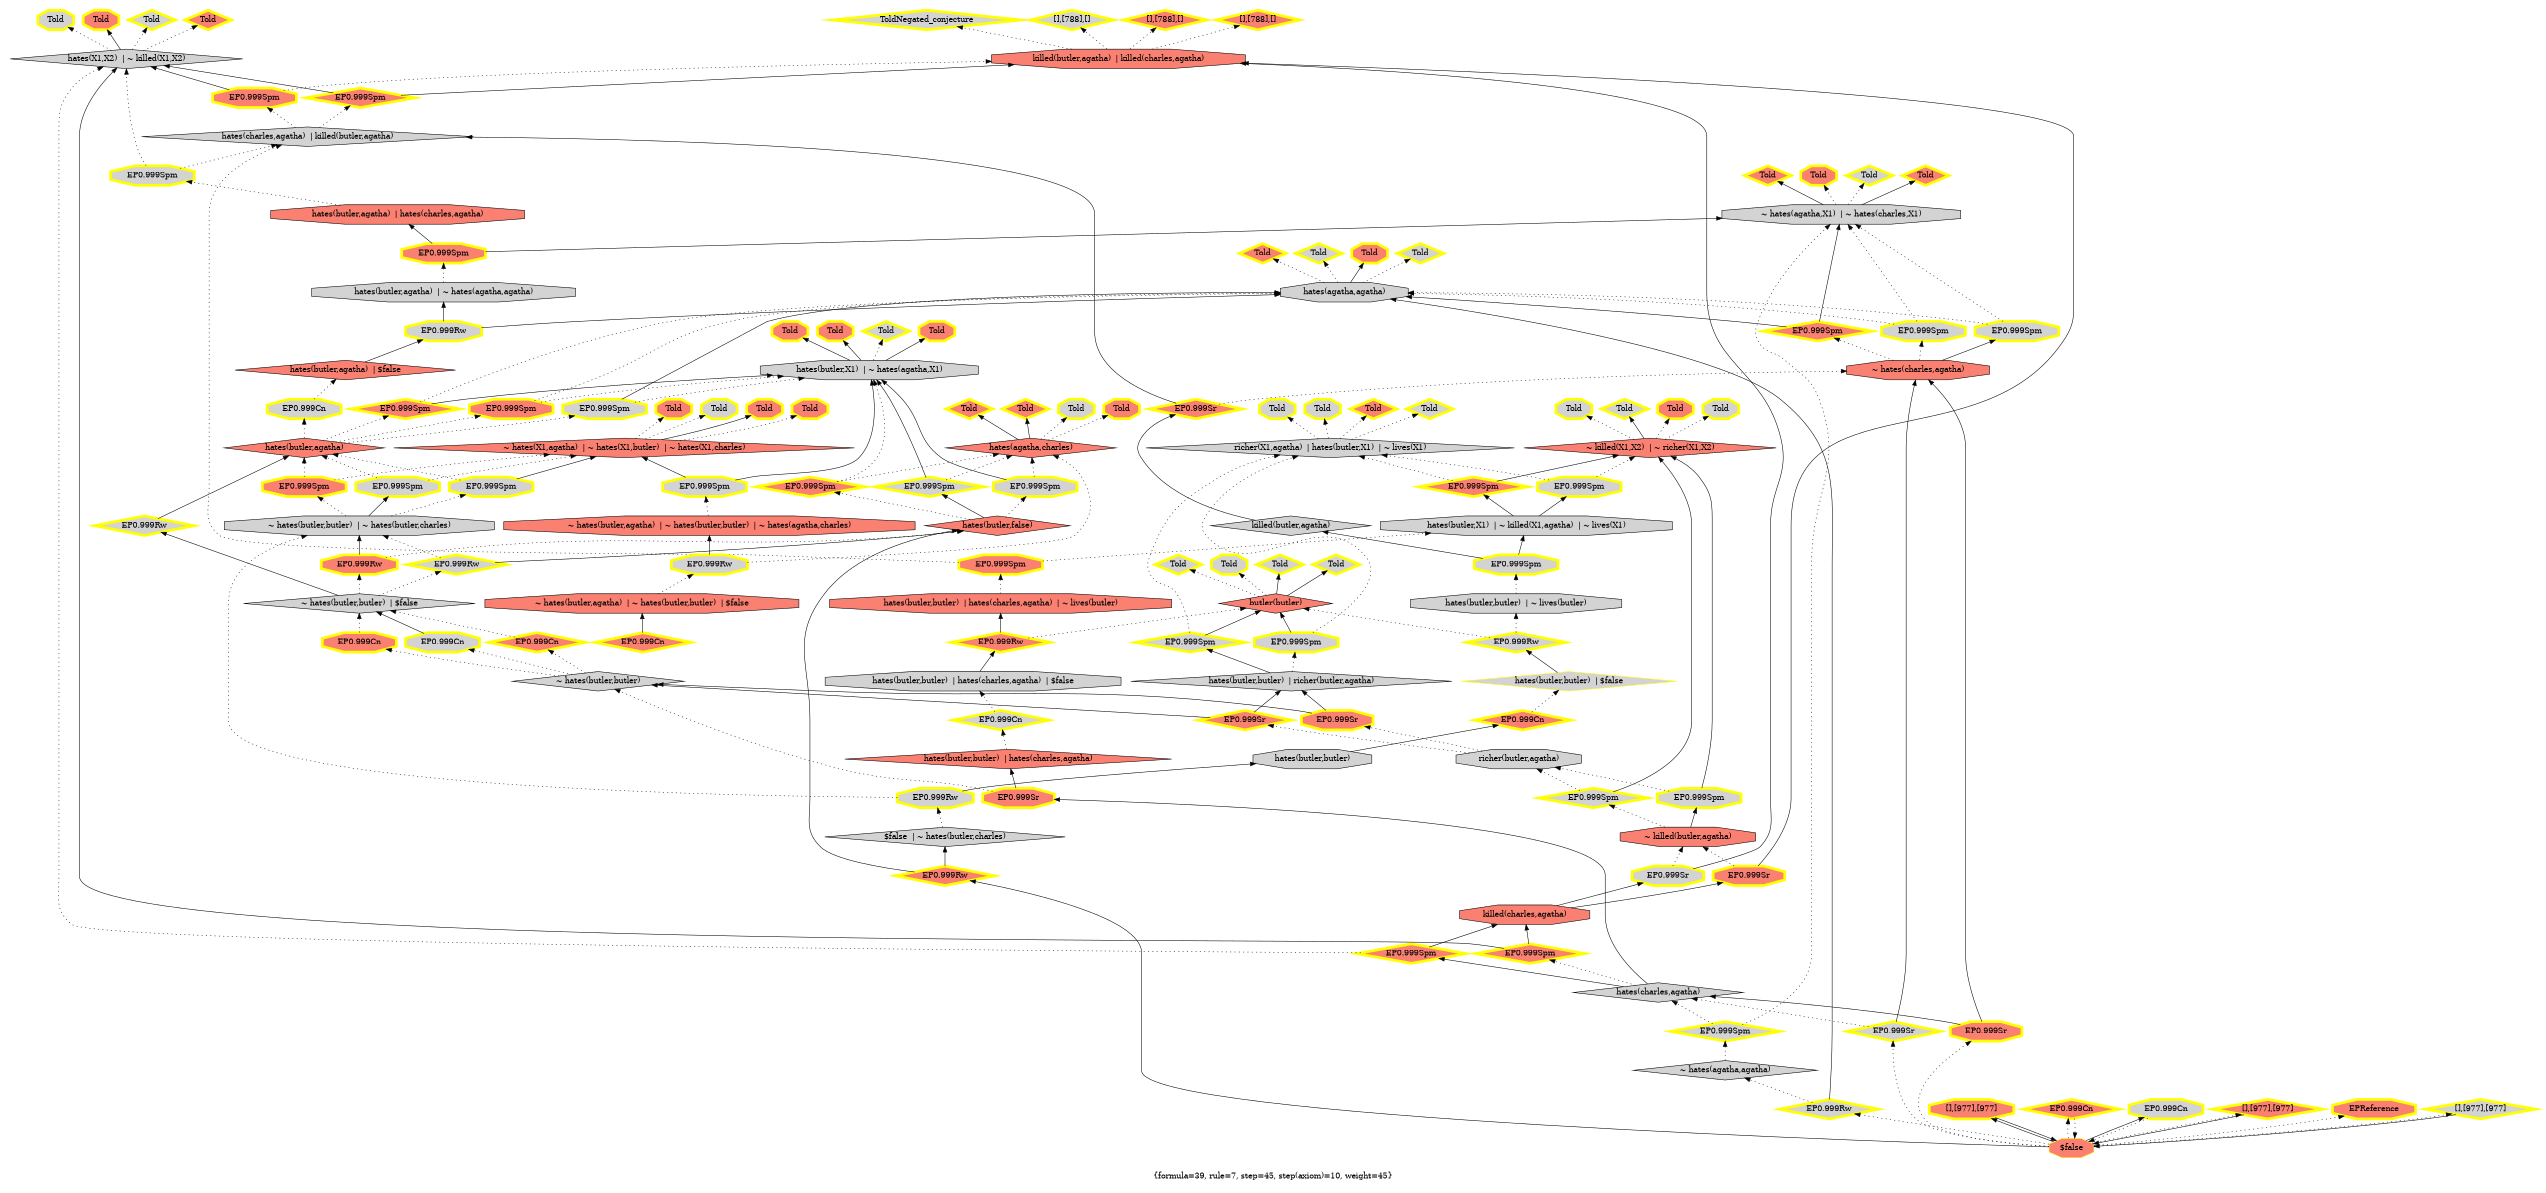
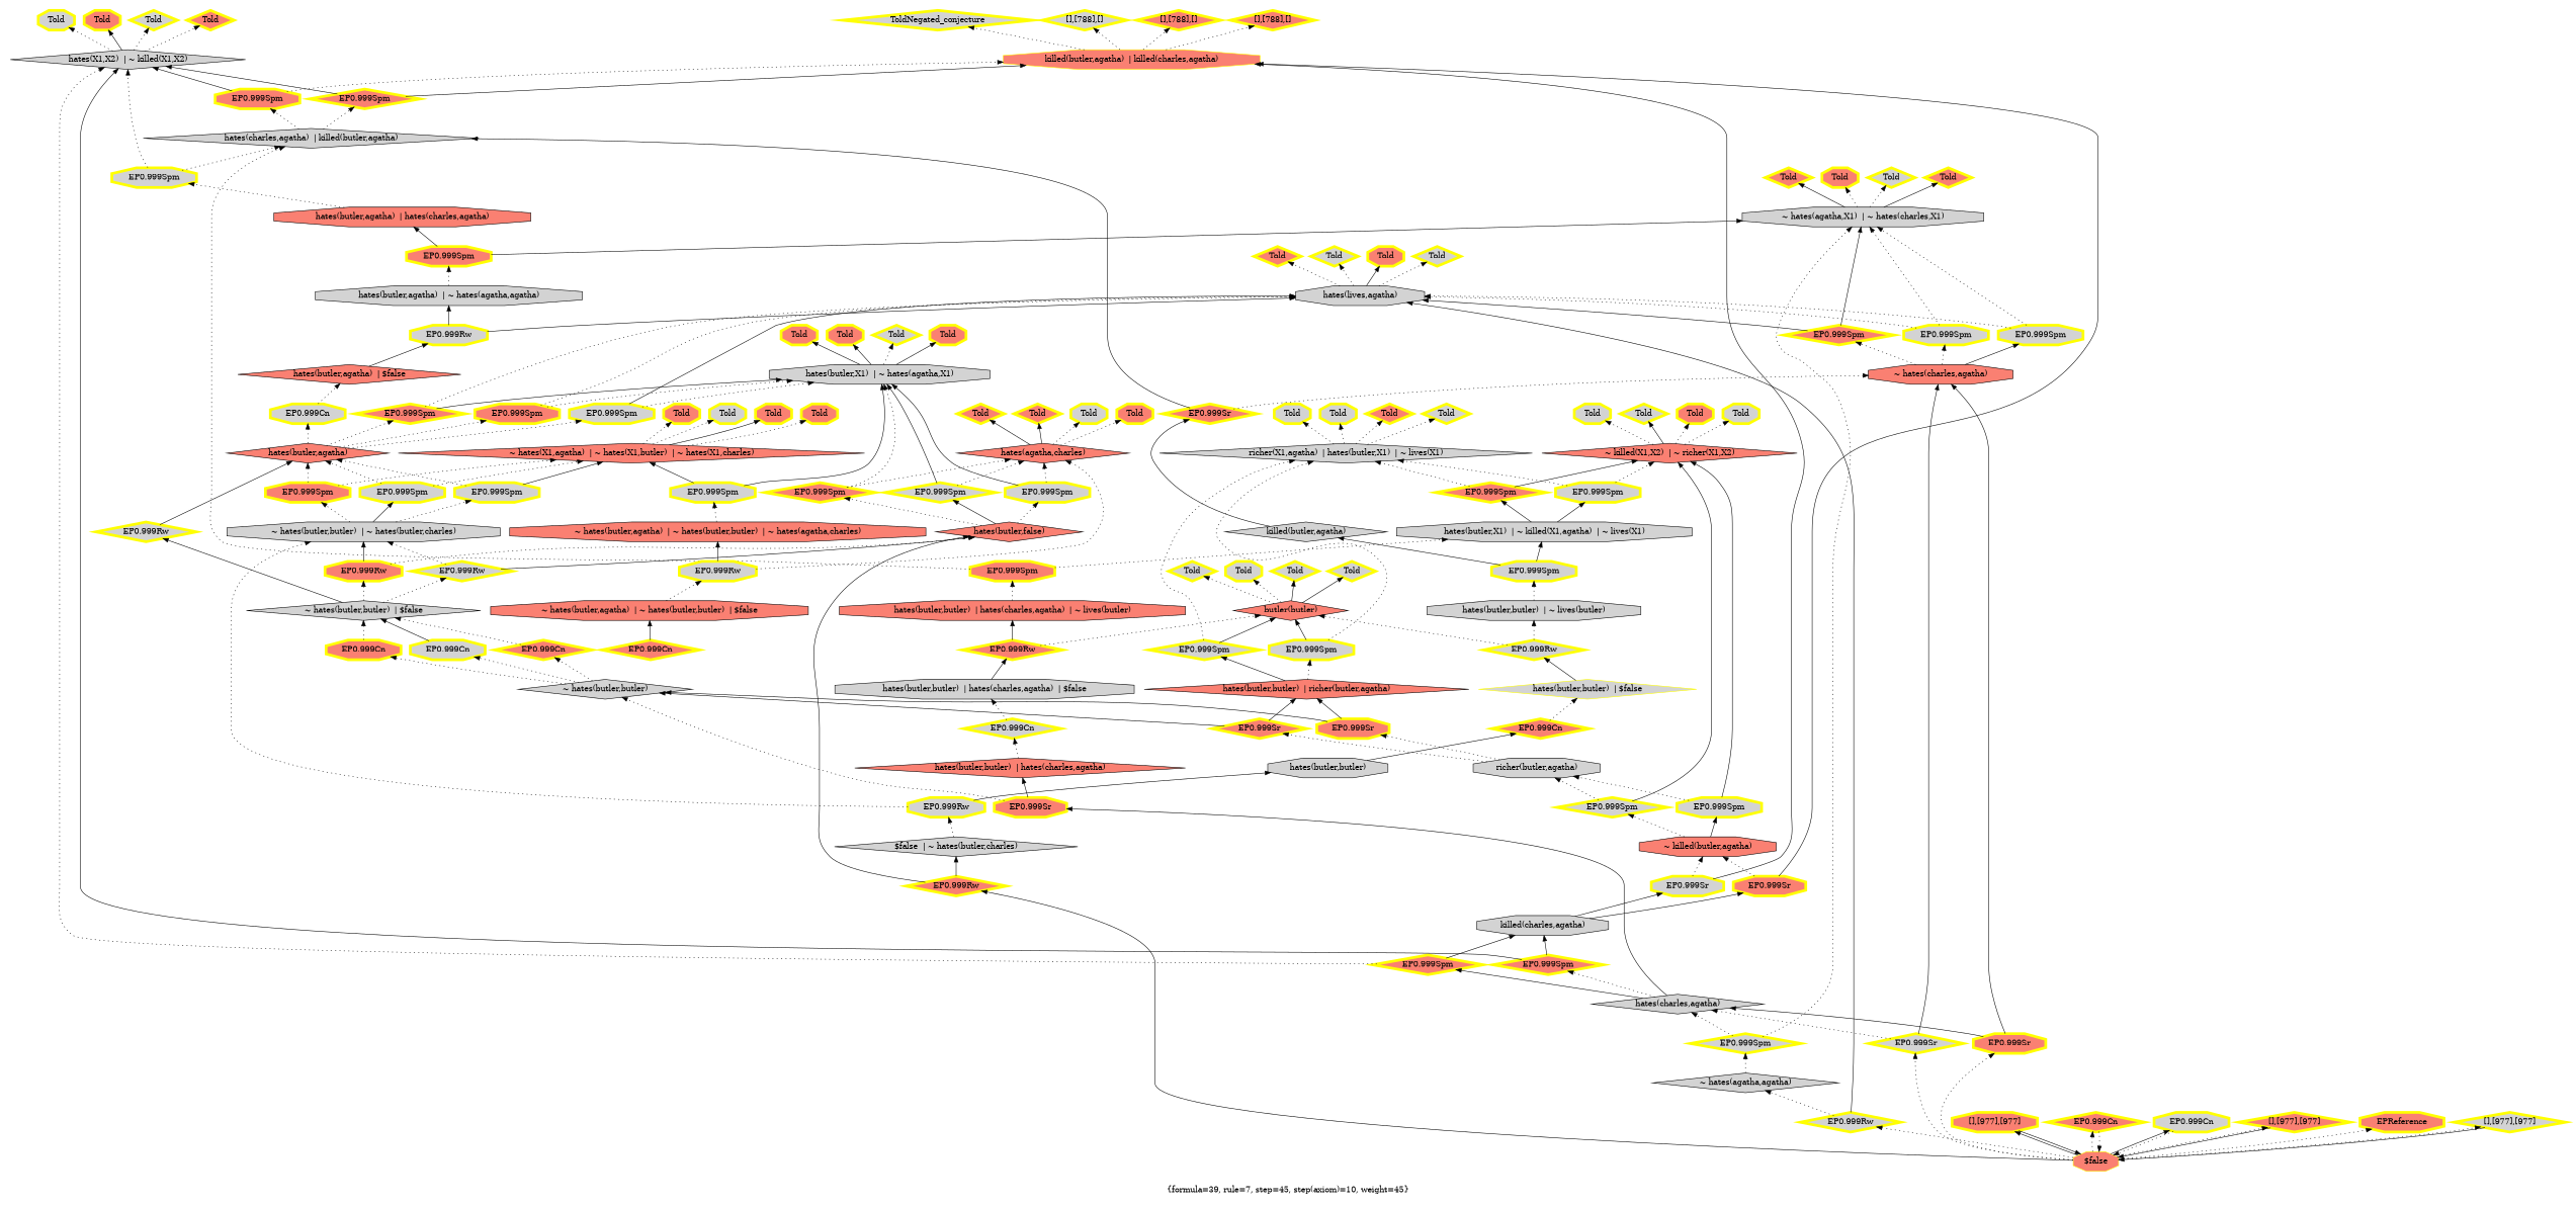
  digraph {
    label="{formula=39, rule=7, step=45, step(axiom)=10, weight=45}"
    labelloc=b
    rankdir=BT
    node [color=yellow fillcolor=lightgrey shape=octagon style=filled penwidth=5]
    edge [style=dotted]
    n1 [color=black label="richer(X1,agatha)  | hates(butler,X1)  | ~ lives(X1)" shape=diamond penwidth=""]
    n2 [label=Told shape=diamond]
    n3 [label=Told]
    n4 [label=Told]
    n5 [fillcolor=salmon label=Told shape=diamond]
-   n6 [color=black fillcolor=salmon label="killed(butler,agatha)  | killed(charles,agatha)" penwidth=""]
+   n6 [fillcolor=salmon label="killed(butler,agatha)  | killed(charles,agatha)" penwidth=""]
    n7 [label=ToldNegated_conjecture shape=diamond]
    n8 [label="[],[788],[]" shape=diamond]
    n9 [fillcolor=salmon label="[],[788],[]" shape=diamond]
    n10 [fillcolor=salmon label="[],[788],[]" shape=diamond]
    n11 [color=black label="~ hates(butler,butler)  | ~ hates(butler,charles)" penwidth=""]
    n12 [label="EP0.999Spm"]
    n13 [label="EP0.999Spm"]
    n14 [fillcolor=salmon label="EP0.999Spm"]
    n15 [color=black fillcolor=salmon label="~ hates(X1,agatha)  | ~ hates(X1,butler)  | ~ hates(X1,charles)" shape=diamond penwidth=""]
    n16 [color=black fillcolor=salmon label="hates(butler,agatha)" shape=diamond penwidth=""]
    n17 [color=black fillcolor=salmon label="butler(butler)" shape=diamond penwidth=""]
    n18 [label=Told shape=diamond]
    n19 [label=Told shape=diamond]
    n20 [label=Told]
    n21 [label=Told shape=diamond]
    n22 [color=black fillcolor=salmon label="~ killed(X1,X2)  | ~ richer(X1,X2)" shape=diamond penwidth=""]
    n23 [fillcolor=salmon label=Told]
    n24 [label=Told]
    n25 [label=Told]
    n26 [label=Told shape=diamond]
    n27 [color=black fillcolor=salmon label="hates(butler,butler)  | hates(charles,agatha)  | ~ lives(butler)" penwidth=""]
    n28 [fillcolor=salmon label="EP0.999Spm"]
    n29 [color=black label="hates(butler,X1)  | ~ killed(X1,agatha)  | ~ lives(X1)" penwidth=""]
    n30 [color=black label="hates(charles,agatha)  | killed(butler,agatha)" shape=diamond penwidth=""]
    n31 [color=black label="~ hates(butler,butler)" shape=diamond penwidth=""]
    n32 [label="EP0.999Cn"]
    n33 [fillcolor=salmon label="EP0.999Cn" shape=diamond]
    n34 [fillcolor=salmon label="EP0.999Cn"]
    n35 [color=black label="~ hates(butler,butler)  | $false" shape=diamond penwidth=""]
    n36 [color=black label="hates(X1,X2)  | ~ killed(X1,X2)" shape=diamond penwidth=""]
    n37 [label=Told]
    n38 [fillcolor=salmon label=Told]
    n39 [label=Told shape=diamond]
    n40 [fillcolor=salmon label=Told shape=diamond]
    n41 [color=black label="hates(butler,butler)  | ~ lives(butler)" penwidth=""]
    n42 [label="EP0.999Spm"]
    n43 [color=black label="killed(butler,agatha)" shape=diamond penwidth=""]
    n44 [color=black fillcolor=salmon label="hates(butler,false)" shape=diamond penwidth=""]
    n45 [label="EP0.999Spm" shape=diamond]
    n46 [label="EP0.999Spm"]
    n47 [fillcolor=salmon label="EP0.999Spm" shape=diamond]
    n48 [color=black label="hates(butler,X1)  | ~ hates(agatha,X1)" penwidth=""]
    n49 [color=black fillcolor=salmon label="hates(agatha,charles)" shape=diamond penwidth=""]
    n50 [fillcolor=salmon label="EP0.999Spm" shape=diamond]
    n51 [label="EP0.999Spm"]
    n52 [fillcolor=salmon label=Told]
    n53 [fillcolor=salmon label=Told]
    n54 [label=Told]
    n55 [fillcolor=salmon label=Told]
    n56 [fillcolor=salmon label=Told]
    n57 [fillcolor=salmon label=Told]
    n58 [label=Told shape=diamond]
    n59 [fillcolor=salmon label=Told]
    n60 [fillcolor=salmon label=Told]
    n61 [fillcolor=salmon label=Told shape=diamond]
    n62 [fillcolor=salmon label=Told shape=diamond]
    n63 [label=Told]
    n64 [color=black fillcolor=salmon label="~ killed(butler,agatha)" penwidth=""]
    n65 [label="EP0.999Spm" shape=diamond]
    n66 [label="EP0.999Spm"]
    n67 [color=black label="richer(butler,agatha)" penwidth=""]
    n68 [color=black label="~ hates(agatha,X1)  | ~ hates(charles,X1)" penwidth=""]
    n69 [fillcolor=salmon label=Told shape=diamond]
    n70 [fillcolor=salmon label=Told]
    n71 [label=Told shape=diamond]
    n72 [fillcolor=salmon label=Told shape=diamond]
    n73 [color=black fillcolor=salmon label="~ hates(butler,agatha)  | ~ hates(butler,butler)  | $false" penwidth=""]
    n74 [label="EP0.999Rw"]
    n75 [color=black fillcolor=salmon label="~ hates(butler,agatha)  | ~ hates(butler,butler)  | ~ hates(agatha,charles)" penwidth=""]
    n76 [fillcolor=salmon label="$false" penwidth=""]
    n77 [fillcolor=salmon label="EP0.999Rw" shape=diamond]
    n78 [fillcolor=salmon label="[],[977],[977]"]
    n79 [fillcolor=salmon label="EP0.999Cn" shape=diamond]
    n80 [fillcolor=salmon label="EP0.999Sr"]
    n81 [label="EP0.999Cn"]
    n82 [label="EP0.999Sr" shape=diamond]
    n83 [fillcolor=salmon label="[],[977],[977]" shape=diamond]
    n84 [fillcolor=salmon label=EPReference]
    n85 [label="EP0.999Rw" shape=diamond]
    n86 [label="[],[977],[977]" shape=diamond]
    n87 [color=black label="$false  | ~ hates(butler,charles)" shape=diamond penwidth=""]
    n88 [color=black label="hates(charles,agatha)" shape=diamond penwidth=""]
    n89 [color=black fillcolor=salmon label="~ hates(charles,agatha)" penwidth=""]
    n90 [color=black label="~ hates(agatha,agatha)" shape=diamond penwidth=""]
-   n91 [color=black label="hates(agatha,agatha)" penwidth=""]
+   n91 [color=black label="hates(lives,agatha)" penwidth=""]
    n92 [label="EP0.999Spm" shape=diamond]
    n93 [fillcolor=salmon label="EP0.999Spm"]
    n94 [label="EP0.999Cn"]
    n95 [label="EP0.999Spm"]
    n96 [fillcolor=salmon label="EP0.999Spm" shape=diamond]
    n97 [color=black fillcolor=salmon label="hates(butler,agatha)  | $false" shape=diamond penwidth=""]
    n98 [fillcolor=salmon label=Told]
    n99 [label=Told shape=diamond]
    n100 [fillcolor=salmon label=Told shape=diamond]
    n101 [label=Told shape=diamond]
    n102 [label="EP0.999Rw"]
    n103 [color=black label="hates(butler,agatha)  | ~ hates(agatha,agatha)" penwidth=""]
    n104 [color=black fillcolor=salmon label="hates(butler,agatha)  | hates(charles,agatha)" penwidth=""]
    n105 [label="EP0.999Spm"]
-   n106 [color=black label="hates(butler,butler)  | richer(butler,agatha)" shape=diamond penwidth=""]
+   n106 [color=black fillcolor=salmon label="hates(butler,butler)  | richer(butler,agatha)" shape=diamond penwidth=""]
    n107 [label="EP0.999Spm"]
    n108 [label="EP0.999Spm" shape=diamond]
    n109 [color=black fillcolor=salmon label="hates(butler,butler)  | hates(charles,agatha)" shape=diamond penwidth=""]
    n110 [label="EP0.999Cn" shape=diamond]
    n111 [color=black label="hates(butler,butler)  | hates(charles,agatha)  | $false" penwidth=""]
    n112 [label="EP0.999Rw" shape=diamond]
    n113 [label="EP0.999Rw" shape=diamond]
    n114 [fillcolor=salmon label="EP0.999Rw"]
    n115 [fillcolor=salmon label="EP0.999Sr"]
    n116 [fillcolor=salmon label="EP0.999Spm" shape=diamond]
    n117 [fillcolor=salmon label="EP0.999Spm" shape=diamond]
-   n118 [color=black fillcolor=salmon label="killed(charles,agatha)" penwidth=""]
+   n118 [color=black label="killed(charles,agatha)" penwidth=""]
    n119 [fillcolor=salmon label="EP0.999Sr" shape=diamond]
    n120 [fillcolor=salmon label="EP0.999Sr"]
    n121 [color=black label="hates(butler,butler)" penwidth=""]
    n122 [fillcolor=salmon label="EP0.999Cn" shape=diamond]
    n123 [label="hates(butler,butler)  | $false" shape=diamond penwidth=""]
    n124 [fillcolor=salmon label="EP0.999Spm"]
    n125 [fillcolor=salmon label="EP0.999Spm" shape=diamond]
    n126 [label="EP0.999Sr"]
    n127 [fillcolor=salmon label="EP0.999Sr"]
    n128 [label="EP0.999Spm"]
    n129 [label="EP0.999Spm"]
    n130 [fillcolor=salmon label="EP0.999Spm" shape=diamond]
    n131 [label="EP0.999Spm"]
    n132 [label="EP0.999Rw"]
    n133 [fillcolor=salmon label="EP0.999Spm"]
    n134 [label="EP0.999Rw" shape=diamond]
    n135 [fillcolor=salmon label="EP0.999Rw" shape=diamond]
    n136 [fillcolor=salmon label="EP0.999Cn" shape=diamond]
    n137 [fillcolor=salmon label="EP0.999Sr" shape=diamond]
    n1 -> n2
    n1 -> n3
    n1 -> n4
    n1 -> n5
    n6 -> n7
    n6 -> n8
    n6 -> n9
    n6 -> n10
    n11 -> n12 [style=solid]
    n11 -> n13
    n11 -> n14
    n12 -> n15
    n12 -> n16
    n13 -> n15 [style=solid]
    n13 -> n16
    n14 -> n15
    n14 -> n16
    n15 -> n52
    n15 -> n53
    n15 -> n54
    n15 -> n55 [style=solid]
    n16 -> n93
    n16 -> n94
    n16 -> n95
    n16 -> n96
    n17 -> n18 [style=solid]
    n17 -> n19
    n17 -> n20
    n17 -> n21 [style=solid]
    n22 -> n23
    n22 -> n24
    n22 -> n25
    n22 -> n26 [style=solid]
    n27 -> n28
    n28 -> n29
    n28 -> n30
    n29 -> n50 [style=solid]
    n29 -> n51 [style=solid]
    n30 -> n124
    n30 -> n125
    n31 -> n32
    n31 -> n33
    n31 -> n34
    n32 -> n35 [style=solid]
    n33 -> n35
    n34 -> n35
    n35 -> n112
    n35 -> n113 [style=solid]
    n35 -> n114
    n36 -> n37
    n36 -> n38 [style=solid]
    n36 -> n39
    n36 -> n40
    n41 -> n42
    n42 -> n29 [style=solid]
    n42 -> n43 [style=solid]
    n43 -> n137 [style=solid]
    n44 -> n45 [style=solid]
    n44 -> n46
    n44 -> n47
    n45 -> n48 [style=solid]
    n45 -> n49
    n46 -> n48 [style=solid]
    n46 -> n49
    n47 -> n48
    n47 -> n49
    n48 -> n56 [style=solid]
    n48 -> n57 [style=solid]
    n48 -> n58
    n48 -> n59 [style=solid]
    n49 -> n60
    n49 -> n61 [style=solid]
    n49 -> n62 [style=solid]
    n49 -> n63
    n50 -> n1
    n50 -> n22 [style=solid]
    n51 -> n1
    n51 -> n22
    n64 -> n65
    n64 -> n66 [style=solid]
    n65 -> n22 [style=solid]
    n65 -> n67
    n66 -> n22 [style=solid]
    n66 -> n67
    n67 -> n119
    n67 -> n120
    n68 -> n69 [style=solid]
    n68 -> n70
    n68 -> n71
    n68 -> n72 [style=solid]
    n73 -> n74
    n74 -> n49
    n74 -> n75 [style=solid]
    n75 -> n128
    n76 -> n77 [style=solid]
    n76 -> n78 [style=solid]
    n76 -> n79
    n76 -> n80
    n76 -> n81 [style=solid]
    n76 -> n82
    n76 -> n83
    n76 -> n84
    n76 -> n85
    n76 -> n86
    n77 -> n44 [style=solid]
    n77 -> n87 [style=solid]
    n78 -> n76 [style=solid]
    n79 -> n76
    n80 -> n88 [style=solid]
    n80 -> n89 [style=solid]
    n81 -> n76
    n82 -> n88
    n82 -> n89 [style=solid]
    n83 -> n76 [style=solid]
    n85 -> n90
    n85 -> n91 [style=solid]
    n86 -> n76 [style=solid]
    n87 -> n132
    n88 -> n115 [style=solid]
    n88 -> n116
    n88 -> n117 [style=solid]
    n89 -> n129 [style=solid]
    n89 -> n130
    n89 -> n131
    n90 -> n92
    n91 -> n98 [style=solid]
    n91 -> n99
    n91 -> n100
    n91 -> n101
    n92 -> n68
    n92 -> n88
    n93 -> n48
    n93 -> n91
    n94 -> n97
    n95 -> n48
    n95 -> n91 [style=solid]
    n96 -> n48 [style=solid]
    n96 -> n91
    n97 -> n102 [style=solid]
    n102 -> n91 [style=solid]
    n102 -> n103 [style=solid]
    n103 -> n133
    n104 -> n105
    n105 -> n30
    n105 -> n36
    n106 -> n107
    n106 -> n108 [style=solid]
    n107 -> n1
    n107 -> n17 [style=solid]
    n108 -> n1
    n108 -> n17 [style=solid]
    n109 -> n110
    n110 -> n111
    n111 -> n135 [style=solid]
    n112 -> n11
    n112 -> n44 [style=solid]
    n113 -> n16 [style=solid]
    n114 -> n11 [style=solid]
    n114 -> n44
    n115 -> n31
    n115 -> n109 [style=solid]
    n116 -> n36 [style=solid]
    n116 -> n118 [style=solid]
    n117 -> n36
    n117 -> n118 [style=solid]
    n118 -> n126 [style=solid]
    n118 -> n127 [style=solid]
    n119 -> n31 [style=solid]
    n119 -> n106 [style=solid]
    n120 -> n31 [style=solid]
    n120 -> n106 [style=solid]
    n121 -> n122 [style=solid]
    n122 -> n123
    n123 -> n134 [style=solid]
    n124 -> n6
    n124 -> n36 [style=solid]
    n125 -> n6 [style=solid]
    n125 -> n36 [style=solid]
    n126 -> n6 [style=solid]
    n126 -> n64
    n127 -> n6 [style=solid]
    n127 -> n64
    n128 -> n15 [style=solid]
    n128 -> n48 [style=solid]
    n129 -> n68
    n129 -> n91
    n130 -> n68 [style=solid]
    n130 -> n91 [style=solid]
    n131 -> n68
    n131 -> n91
    n132 -> n11
    n132 -> n121 [style=solid]
    n133 -> n68 [style=solid]
    n133 -> n104 [style=solid]
    n134 -> n17
    n134 -> n41
    n135 -> n17
    n135 -> n27 [style=solid]
    n136 -> n73 [style=solid]
    n137 -> n30 [style=solid]
    n137 -> n89
  }
